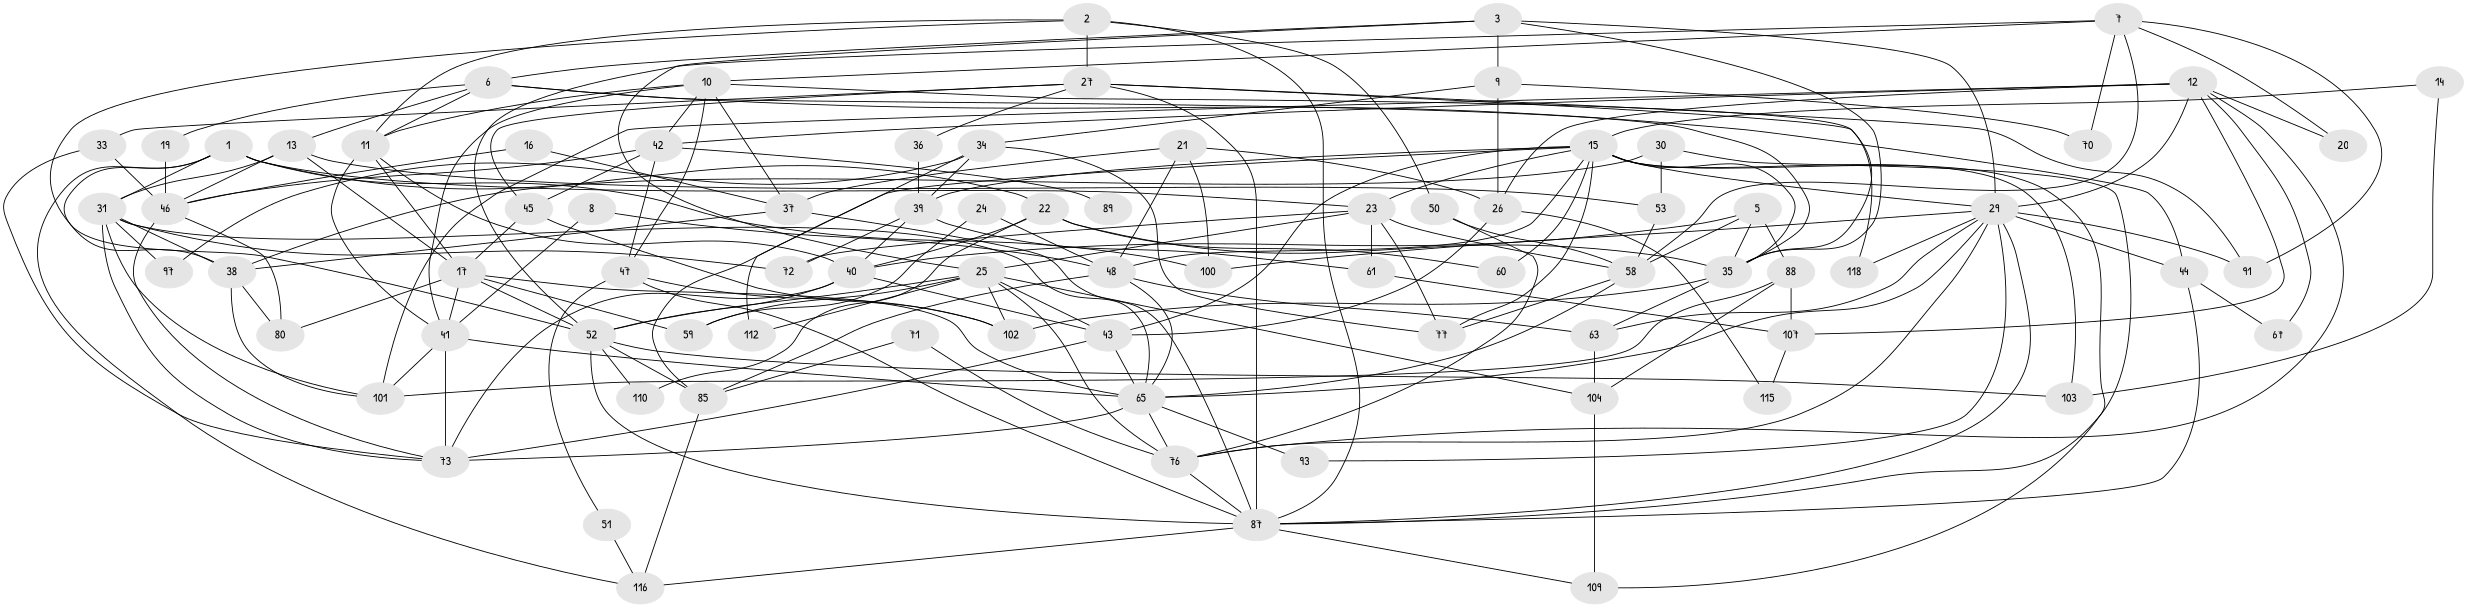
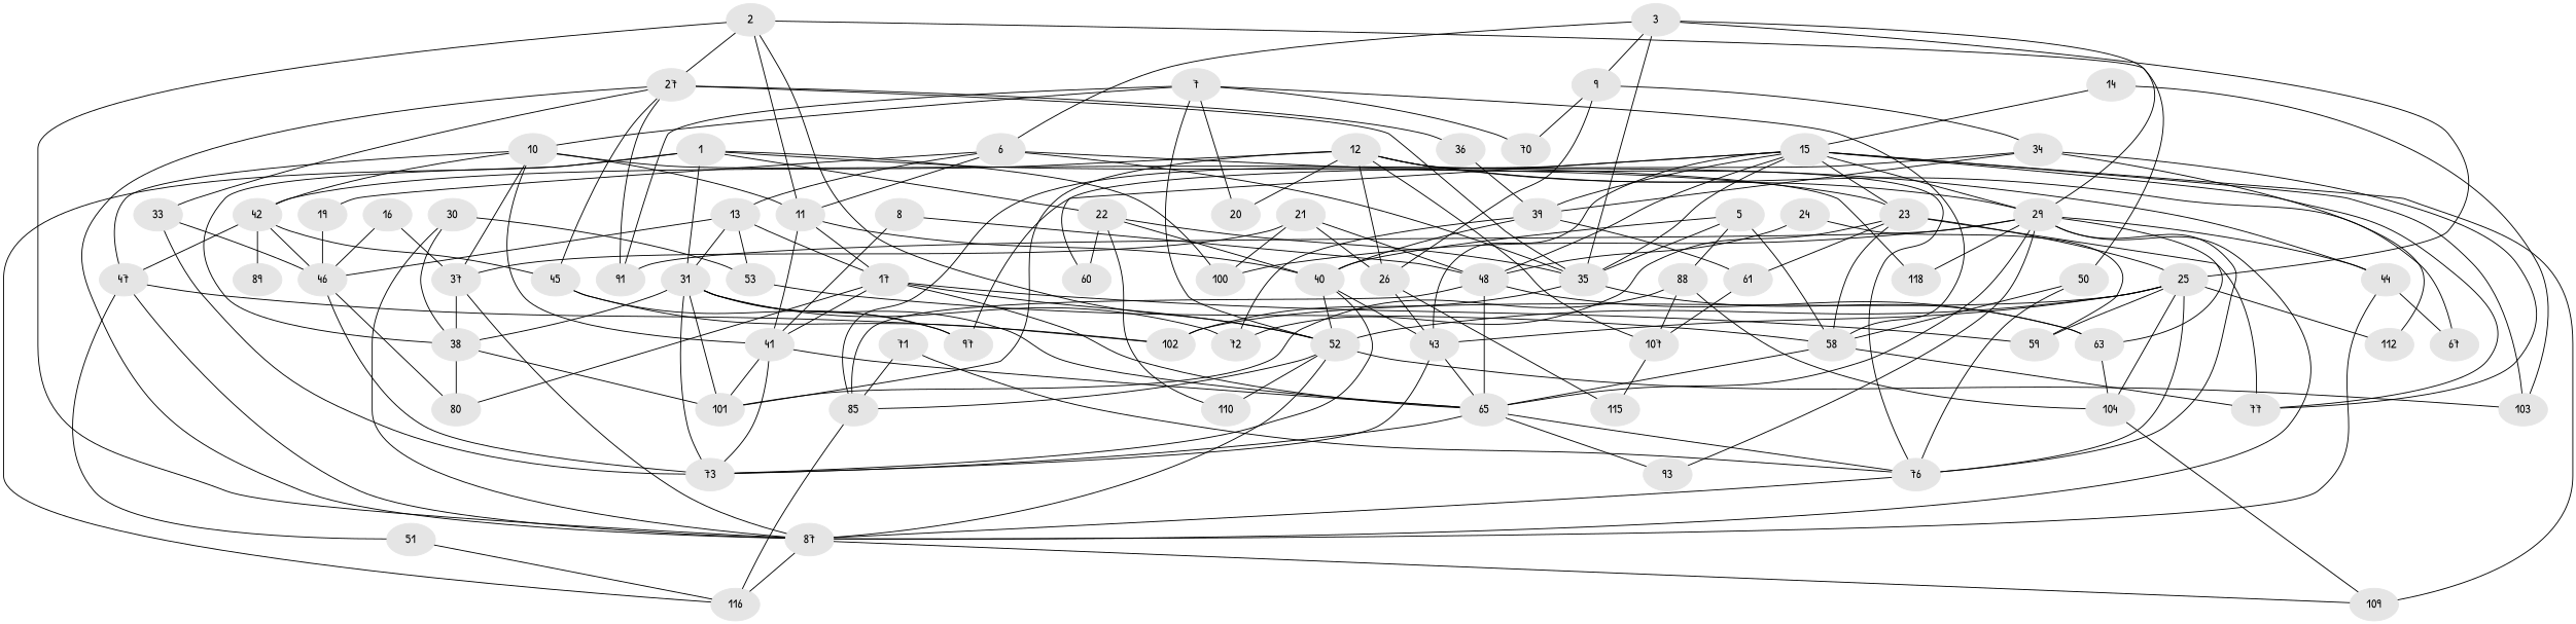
  graph {
    fontname="Patrick Hand"
    node [color=gray90 fontname="Patrick Hand" style=filled]
    edge [fontname="Patrick Hand"]
    1 [super="+84"]
    22
    23 [super="+49"]
    31 [super="+69"]
    38 [super="+64"]
    100
    116
    35 [super="+54"]
    40 [super="+62"]
    60
    110
    25 [super="+32"]
    58 [super="+96"]
    77
    61
    72
    101
    65 [super="+68"]
    73 [super="+108"]
    97
    80
    2 [super="+18"]
    11
    27 [super="+114"]
    50 [super="+92"]
    52 [super="+95"]
    87 [super="+111"]
    41 [super="+83"]
    17 [super="+90"]
    91
    33
    36
    45
    76 [super="+117"]
    103
    85 [super="+98"]
    109
    6 [super="+105"]
    13
    19
    44
    3
    9
    29 [super="+81"]
    70
    26
    34
    43 [super="+56"]
    59
    102
    104 [super="+113"]
    112
    118
    63 [super="+66"]
    93
    48 [super="+82"]
    5 [super="+57"]
    88
    107
    46 [super="+78"]
    53
    67
    7 [super="+86"]
    10 [super="+28"]
    20
    37 [super="+79"]
    42 [super="+75"]
    47 [super="+55"]
    8
    115
    39 [super="+106"]
    89
    51
    12 [super="+99"]
    15 [super="+74"]
    14
    16
    21 [super="+94"]
    24
    30
    71
    1 -- 22
    1 -- 23
    1 -- 31
    1 -- 38 [weight=2]
    1 -- 100
    1 -- 116
    22 -- 35
    22 -- 40
    22 -- 60
    22 -- 110
    23 -- 25
    23 -- 58
    23 -- 77
    23 -- 61
    23 -- 72
    31 -- 38
    31 -- 72
    31 -- 101
    31 -- 65
    31 -- 73
    31 -- 97
    38 -- 101
    38 -- 80
    35 -- 102
    35 -- 63
    40 -- 73
    40 -- 52
    40 -- 43
    25 -- 52
    25 -- 76
    25 -- 43
    25 -- 59
    25 -- 102
    25 -- 104
    25 -- 112
    58 -- 77
    58 -- 65
    61 -- 107
    65 -- 73
    65 -- 76
    65 -- 93
    2 -- 11
    2 -- 27 [weight=2]
    2 -- 50
    2 -- 52
    2 -- 87
    11 -- 40
    11 -- 41
    11 -- 17
    27 -- 35
    27 -- 87
    27 -- 91
    27 -- 33
    27 -- 36
    27 -- 45
    50 -- 58 [weight=2]
    50 -- 76
    52 -- 110
    52 -- 87
    52 -- 103
    52 -- 85
    87 -- 116
    87 -- 109
    41 -- 101
    41 -- 65
    41 -- 73
    17 -- 65
    17 -- 80
    17 -- 52
    17 -- 41
    17 -- 59
    33 -- 73
    33 -- 46
    36 -- 39
-   45 -- 17
+   45 -- 97
    45 -- 102
    76 -- 87
    85 -- 116
    6 -- 35
    6 -- 11
    6 -- 13
    6 -- 19
    6 -- 44
    13 -- 31
    13 -- 17
    13 -- 46
    13 -- 53
    19 -- 46
    44 -- 87
    44 -- 67
    3 -- 35
    3 -- 25
    3 -- 6
    3 -- 9
    3 -- 29
    9 -- 70
    9 -- 26
    9 -- 34
    29 -- 100
    29 -- 65
    29 -- 87
    29 -- 91
    29 -- 76
    29 -- 44
    29 -- 118
    29 -- 63
    29 -- 93
    26 -- 43
    26 -- 115
    34 -- 77
    34 -- 97
    34 -- 112
    34 -- 39
    43 -- 65
    43 -- 73
    104 -- 109
    63 -- 104
    48 -- 65
    48 -- 85
    48 -- 63
    5 -- 35
    5 -- 40
    5 -- 58
    5 -- 88
    88 -- 101
    88 -- 104
    88 -- 107
    107 -- 115
    46 -- 73
    46 -- 80
    53 -- 58
    7 -- 58
    7 -- 52
    7 -- 91
    7 -- 70
    7 -- 10
    7 -- 20
    10 -- 11
    10 -- 41
    10 -- 118
    10 -- 37
    10 -- 42
    10 -- 47
    37 -- 38
    37 -- 87
    42 -- 45
    42 -- 46
    42 -- 47
    42 -- 89
    47 -- 87
    47 -- 102
    47 -- 51
    8 -- 41
    8 -- 48 [weight=2]
    39 -- 40
    39 -- 61
    39 -- 72
    51 -- 116
    12 -- 101
    12 -- 76
    12 -- 29
    12 -- 26
    12 -- 107
    12 -- 67
    12 -- 20
    12 -- 42
    15 -- 23
    15 -- 35
    15 -- 60
    15 -- 77
    15 -- 103
    15 -- 85
    15 -- 109
    15 -- 29
    15 -- 43
    15 -- 48
    15 -- 39
    14 -- 103
    14 -- 15
    16 -- 46
    16 -- 37
    21 -- 100
    21 -- 26
    21 -- 48
    21 -- 37
    24 -- 59
    24 -- 48
    30 -- 38
    30 -- 87
    30 -- 53
    71 -- 76
    71 -- 85
  }
